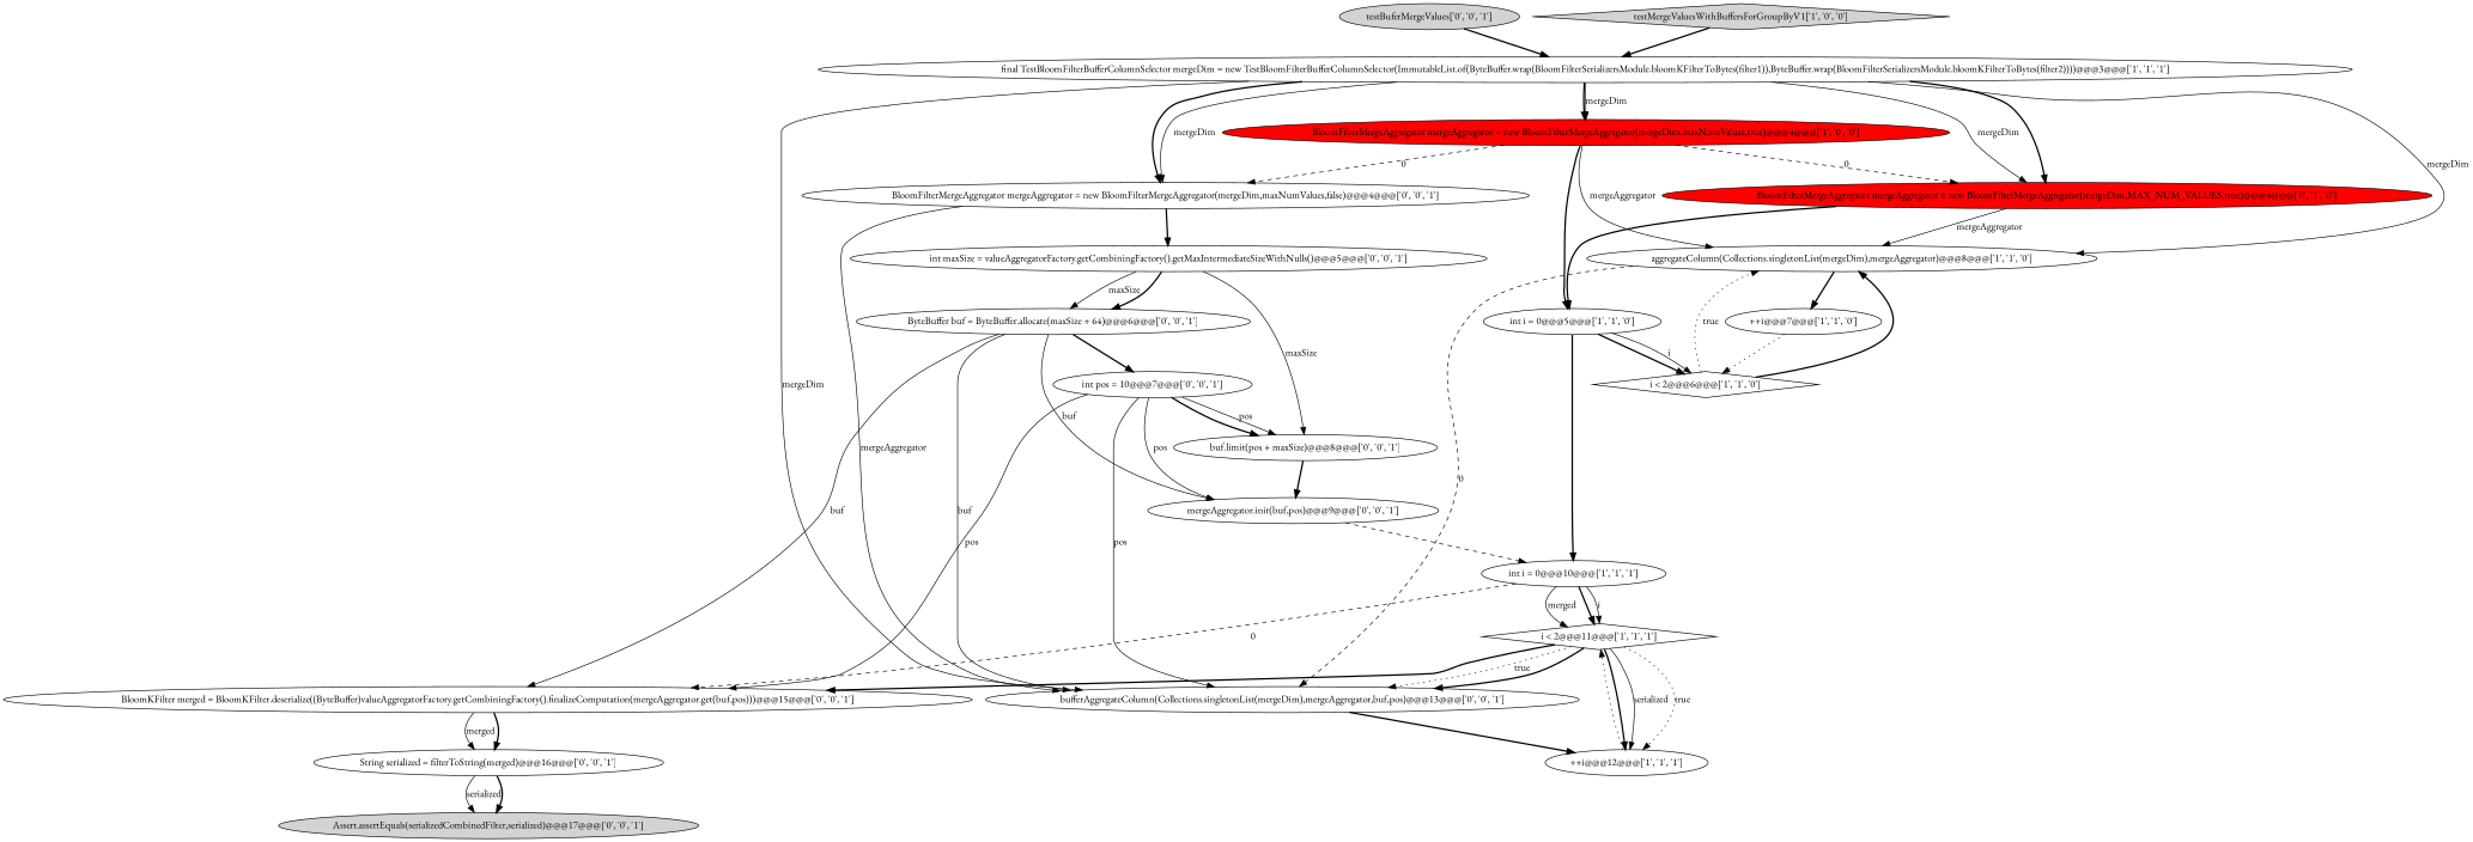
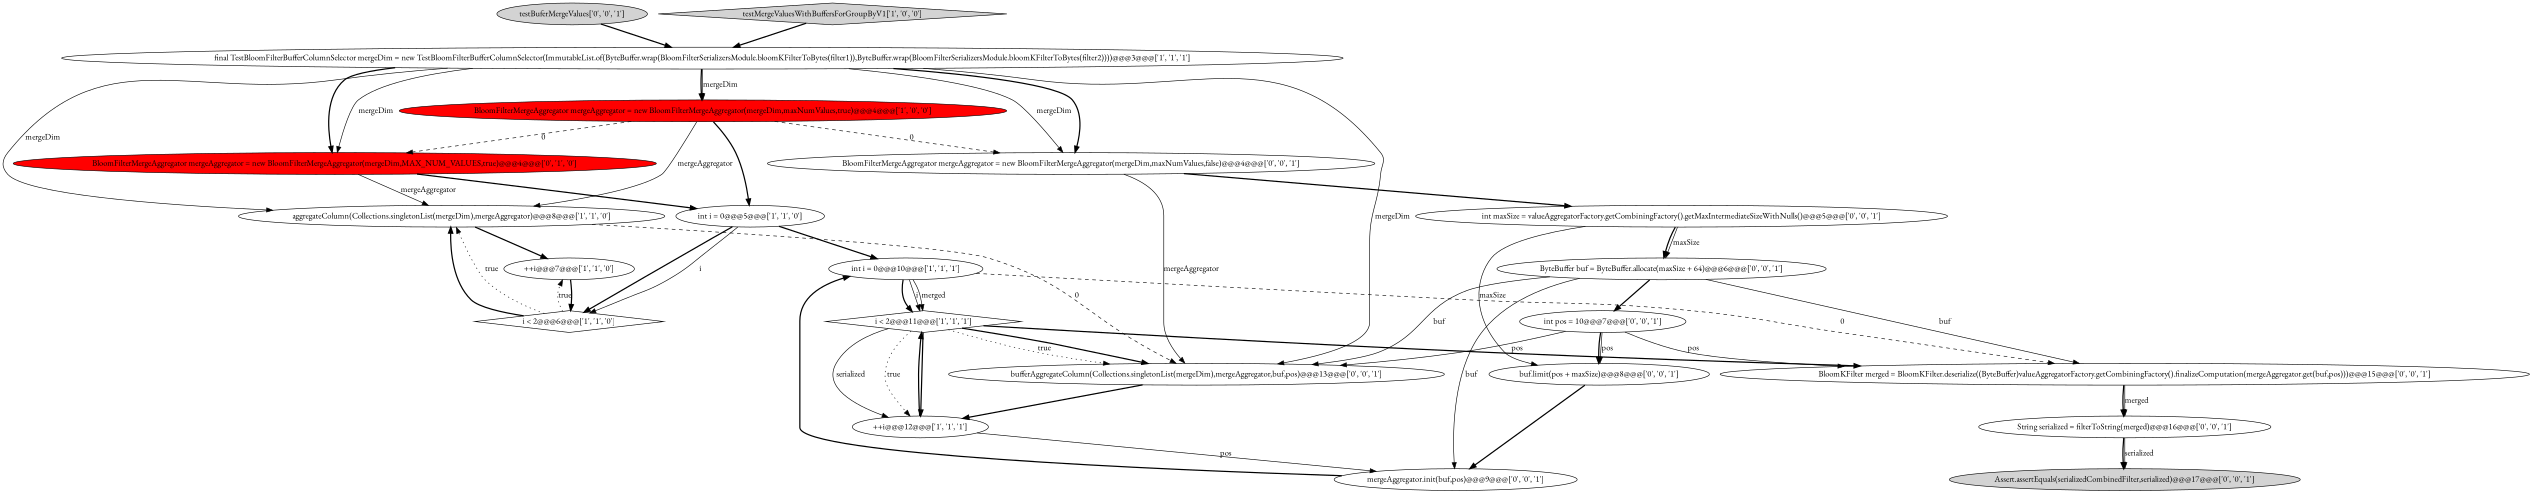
  digraph {
    fontname="EB Garamond"
    node [fillcolor=white fontname="EB Garamond" shape=ellipse style=filled]
    edge [fontname="EB Garamond" style=bold]
    n1 [label="BloomKFilter merged = BloomKFilter.deserialize((ByteBuffer)valueAggregatorFactory.getCombiningFactory().finalizeComputation(mergeAggregator.get(buf,pos)))@@@15@@@['0', '0', '1']"]
    n2 [label="String serialized = filterToString(merged)@@@16@@@['0', '0', '1']"]
    n3 [fillcolor=lightgray label="Assert.assertEquals(serializedCombinedFilter,serialized)@@@17@@@['0', '0', '1']"]
    n4 [label="buf.limit(pos + maxSize)@@@8@@@['0', '0', '1']"]
    n5 [label="mergeAggregator.init(buf,pos)@@@9@@@['0', '0', '1']"]
    n6 [label="int i = 0@@@10@@@['1', '1', '1']"]
    n7 [label="i < 2@@@6@@@['1', '1', '0']" shape=diamond]
    n8 [label="++i@@@7@@@['1', '1', '0']"]
    n9 [label="aggregateColumn(Collections.singletonList(mergeDim),mergeAggregator)@@@8@@@['1', '1', '0']"]
    n10 [label="i < 2@@@11@@@['1', '1', '1']" shape=diamond]
    n11 [label="bufferAggregateColumn(Collections.singletonList(mergeDim),mergeAggregator,buf,pos)@@@13@@@['0', '0', '1']"]
    n12 [label="BloomFilterMergeAggregator mergeAggregator = new BloomFilterMergeAggregator(mergeDim,maxNumValues,false)@@@4@@@['0', '0', '1']"]
    n13 [label="int maxSize = valueAggregatorFactory.getCombiningFactory().getMaxIntermediateSizeWithNulls()@@@5@@@['0', '0', '1']"]
    n14 [label="++i@@@12@@@['1', '1', '1']"]
    n15 [label="ByteBuffer buf = ByteBuffer.allocate(maxSize + 64)@@@6@@@['0', '0', '1']"]
    n16 [label="int i = 0@@@5@@@['1', '1', '0']"]
    n17 [fillcolor=red label="BloomFilterMergeAggregator mergeAggregator = new BloomFilterMergeAggregator(mergeDim,maxNumValues,true)@@@4@@@['1', '0', '0']"]
    n18 [fillcolor=red label="BloomFilterMergeAggregator mergeAggregator = new BloomFilterMergeAggregator(mergeDim,MAX_NUM_VALUES,true)@@@4@@@['0', '1', '0']"]
    n19 [label="int pos = 10@@@7@@@['0', '0', '1']"]
    n20 [fillcolor=lightgray label="testBuferMergeValues['0', '0', '1']"]
    n21 [label="final TestBloomFilterBufferColumnSelector mergeDim = new TestBloomFilterBufferColumnSelector(ImmutableList.of(ByteBuffer.wrap(BloomFilterSerializersModule.bloomKFilterToBytes(filter1)),ByteBuffer.wrap(BloomFilterSerializersModule.bloomKFilterToBytes(filter2))))@@@3@@@['1', '1', '1']"]
    n22 [fillcolor=lightgray label="testMergeValuesWithBuffersForGroupByV1['1', '0', '0']" shape=diamond]
    n1 -> n2
    n1 -> n2 [label=merged style=solid]
    n2 -> n3 [label=serialized style=solid]
    n2 -> n3
    n4 -> n5
-   n5 -> n6 [style=dashed]
+   n5 -> n6
    n6 -> n1 [label=0 style=dashed]
    n6 -> n10 [label=merged style=solid]
    n6 -> n10
    n6 -> n10 [label=i style=solid]
+   n7 -> n8 [label=true style=dotted]
    n7 -> n9
    n7 -> n9 [label=true style=dotted]
-   n8 -> n7 [style=dotted]
+   n8 -> n7
    n9 -> n8
    n9 -> n11 [label=0 style=dashed]
    n10 -> n1
    n10 -> n11 [label=true style=dotted]
    n10 -> n11
    n10 -> n14
    n10 -> n14 [label=serialized style=solid]
    n10 -> n14 [label=true style=dotted]
    n11 -> n14
    n12 -> n11 [label=mergeAggregator style=solid]
    n12 -> n13
    n13 -> n4 [label=maxSize style=solid]
    n13 -> n15 [label=maxSize style=solid]
    n13 -> n15
-   n14 -> n10 [style=dotted]
+   n14 -> n10
    n15 -> n1 [label=buf style=solid]
    n15 -> n5 [label=buf style=solid]
    n15 -> n11 [label=buf style=solid]
    n15 -> n19
    n16 -> n6
    n16 -> n7
    n16 -> n7 [label=i style=solid]
    n17 -> n9 [label=mergeAggregator style=solid]
    n17 -> n12 [label=0 style=dashed]
    n17 -> n16
    n17 -> n18 [label=0 style=dashed]
    n18 -> n9 [label=mergeAggregator style=solid]
    n18 -> n16
    n19 -> n1 [label=pos style=solid]
    n19 -> n4 [label=pos style=solid]
    n19 -> n4
-   n19 -> n5 [label=pos style=solid]
+   n14 -> n5 [label=pos style=solid]
    n19 -> n11 [label=pos style=solid]
    n20 -> n21
    n21 -> n9 [label=mergeDim style=solid]
    n21 -> n11 [label=mergeDim style=solid]
    n21 -> n12 [label=mergeDim style=solid]
    n21 -> n12
    n21 -> n17 [label=mergeDim style=solid]
    n21 -> n17
    n21 -> n18
    n21 -> n18 [label=mergeDim style=solid]
    n22 -> n21
  }
